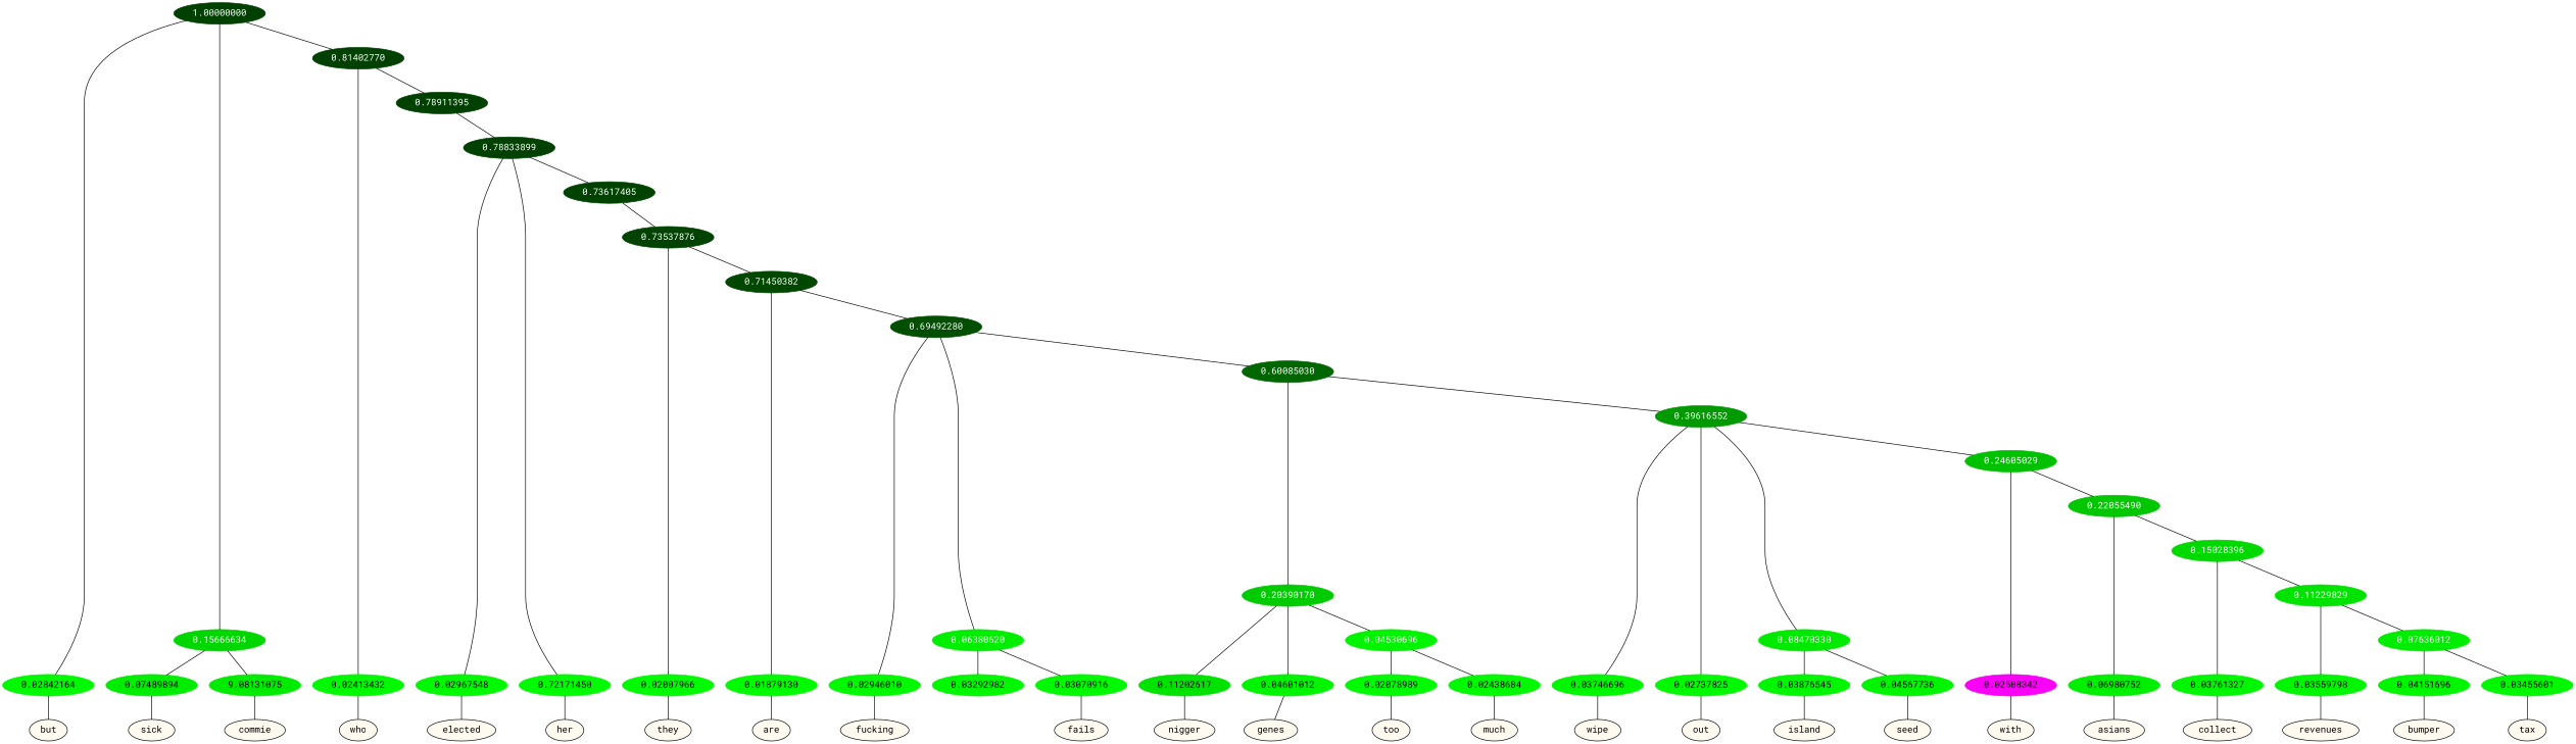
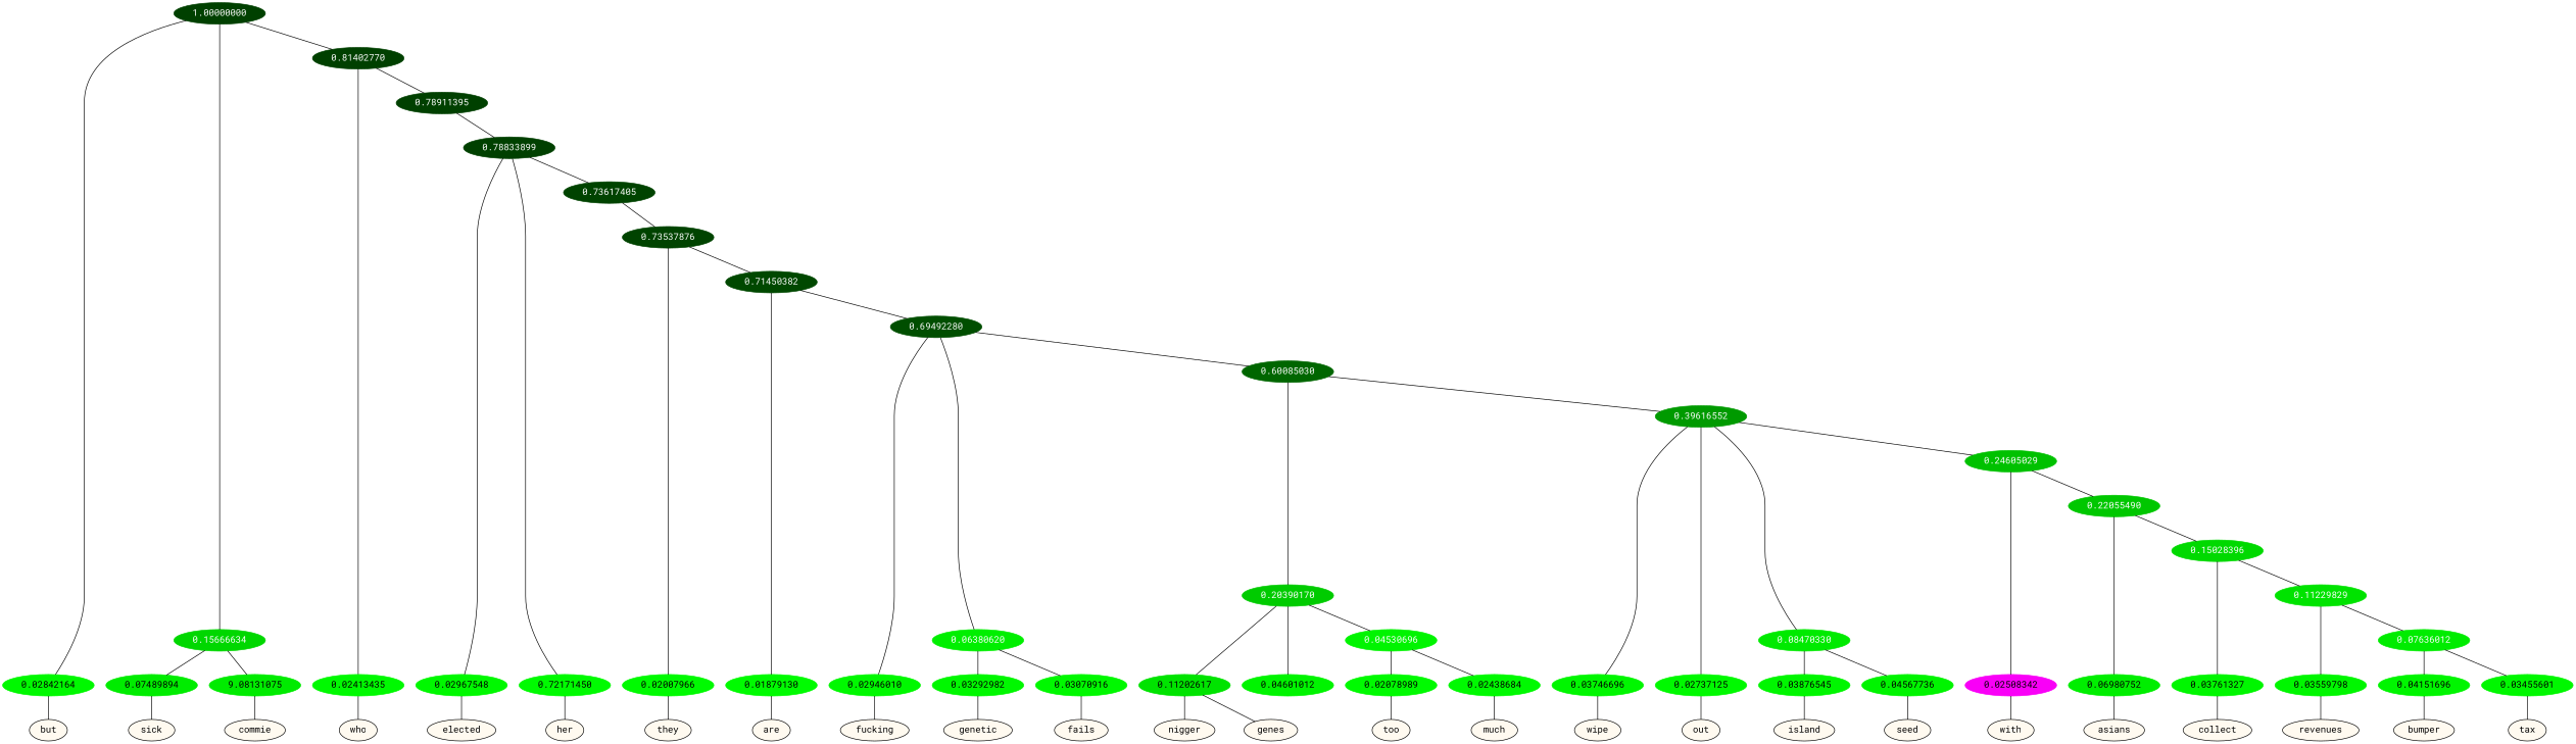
  graph {
    fontname="Roboto Mono"
    node [color=black fontname="Roboto Mono" format=png nodesep=0.001 ordering=out overlap_scaling=0.01 ranksep=0.001 style=filled]
    edge [fontname="Roboto Mono"]
    n1 [fillcolor=floralwhite height=0.15 label=sick style="filled,solid" width=0.15]
    n2 [fillcolor=floralwhite height=0.15 label=commie style="filled,solid" width=0.15]
    n3 [fillcolor=floralwhite height=0.15 label=but style="filled,solid" width=0.15]
    n4 [fillcolor=floralwhite height=0.15 label=who style="filled,solid" width=0.15]
    n5 [fillcolor=floralwhite height=0.15 label=elected style="filled,solid" width=0.15]
    n6 [fillcolor=floralwhite height=0.15 label=her style="filled,solid" width=0.15]
    n7 [fillcolor=floralwhite height=0.15 label=they style="filled,solid" width=0.15]
    n8 [fillcolor=floralwhite height=0.15 label=are style="filled,solid" width=0.15]
    n9 [fillcolor=floralwhite height=0.15 label=fucking style="filled,solid" width=0.15]
+   n10 [fillcolor=floralwhite height=0.15 label=genetic style="filled,solid" width=0.15]
    n11 [fillcolor=floralwhite height=0.15 label=fails style="filled,solid" width=0.15]
    n12 [fillcolor=floralwhite height=0.15 label=too style="filled,solid" width=0.15]
    n13 [fillcolor=floralwhite height=0.15 label=much style="filled,solid" width=0.15]
    n14 [fillcolor=floralwhite height=0.15 label=nigger style="filled,solid" width=0.15]
    n15 [fillcolor=floralwhite height=0.15 label=genes style="filled,solid" width=0.15]
    n16 [fillcolor=floralwhite height=0.15 label=wipe style="filled,solid" width=0.15]
    n17 [fillcolor=floralwhite height=0.15 label=out style="filled,solid" width=0.15]
    n18 [fillcolor=floralwhite height=0.15 label=island style="filled,solid" width=0.15]
    n19 [fillcolor=floralwhite height=0.15 label=seed style="filled,solid" width=0.15]
    n20 [fillcolor=floralwhite height=0.15 label=with style="filled,solid" width=0.15]
    n21 [fillcolor=floralwhite height=0.15 label=asians style="filled,solid" width=0.15]
    n22 [fillcolor=floralwhite height=0.15 label=collect style="filled,solid" width=0.15]
    n23 [fillcolor=floralwhite height=0.15 label=bumper style="filled,solid" width=0.15]
    n24 [fillcolor=floralwhite height=0.15 label=tax style="filled,solid" width=0.15]
    n25 [fillcolor=floralwhite height=0.15 label=revenues style="filled,solid" width=0.15]
    n26 [color="0.334 1.000 0.925" fontcolor=black height=0.15 label=0.07489894 width=0.15]
    n27 [color="0.334 1.000 0.919" fontcolor=black height=0.15 label=9.08131075 width=0.15]
    n28 [color="0.334 1.000 0.972" fontcolor=black height=0.15 label=0.02842164 width=0.15]
-   n29 [color="0.334 1.000 0.976" fontcolor=black height=0.15 label=0.02413432 width=0.15]
+   n29 [color="0.334 1.000 0.976" fontcolor=black height=0.15 label=0.02413435 width=0.15]
    n30 [color="0.334 1.000 0.970" fontcolor=black height=0.15 label=0.02967548 width=0.15]
    n31 [color="0.334 1.000 0.978" fontcolor=black height=0.15 label=0.72171450 width=0.15]
    n32 [color="0.334 1.000 0.980" fontcolor=black height=0.15 label=0.02007966 width=0.15]
    n33 [color="0.334 1.000 0.981" fontcolor=black height=0.15 label=0.01879130 width=0.15]
    n34 [color="0.334 1.000 0.971" fontcolor=black height=0.15 label=0.02946010 width=0.15]
    n35 [color="0.334 1.000 0.967" fontcolor=black height=0.15 label=0.03292982 width=0.15]
    n36 [color="0.334 1.000 0.969" fontcolor=black height=0.15 label=0.03070916 width=0.15]
    n37 [color="0.334 1.000 0.979" fontcolor=black height=0.15 label=0.02078989 width=0.15]
    n38 [color="0.334 1.000 0.976" fontcolor=black height=0.15 label=0.02438684 width=0.15]
    n39 [color="0.334 1.000 0.888" fontcolor=black height=0.15 label=0.11202617 width=0.15]
    n40 [color="0.334 1.000 0.954" fontcolor=black height=0.15 label=0.04601012 width=0.15]
    n41 [color="0.334 1.000 0.963" fontcolor=black height=0.15 label=0.03746696 width=0.15]
-   n42 [color="0.334 1.000 0.973" fontcolor=black height=0.15 label=0.02737825 width=0.15]
+   n42 [color="0.334 1.000 0.973" fontcolor=black height=0.15 label=0.02737125 width=0.15]
    n43 [color="0.334 1.000 0.961" fontcolor=black height=0.15 label=0.03876545 width=0.15]
    n44 [color="0.334 1.000 0.954" fontcolor=black height=0.15 label=0.04567736 width=0.15]
    n45 [color="0.835 1.000 0.975" fontcolor=black height=0.15 label=0.02508342 width=0.15]
    n46 [color="0.334 1.000 0.930" fontcolor=black height=0.15 label=0.06980752 width=0.15]
    n47 [color="0.334 1.000 0.962" fontcolor=black height=0.15 label=0.03761327 width=0.15]
    n48 [color="0.334 1.000 0.958" fontcolor=black height=0.15 label=0.04151696 width=0.15]
    n49 [color="0.334 1.000 0.965" fontcolor=black height=0.15 label=0.03455601 width=0.15]
    n50 [color="0.334 1.000 0.964" fontcolor=black height=0.15 label=0.03559798 width=0.15]
    n51 [color="0.334 1.000 0.250" fontcolor=grey99 height=0.15 label=1.00000000 width=0.15]
    n52 [color="0.334 1.000 0.843" fontcolor=grey99 height=0.15 label=0.15666634 width=0.15]
    n53 [color="0.334 1.000 0.250" fontcolor=grey99 height=0.15 label=0.81402770 width=0.15]
    n54 [color="0.334 1.000 0.250" fontcolor=grey99 height=0.15 label=0.78911395 width=0.15]
    n55 [color="0.334 1.000 0.250" fontcolor=grey99 height=0.15 label=0.78833899 width=0.15]
    n56 [color="0.334 1.000 0.264" fontcolor=grey99 height=0.15 label=0.73617405 width=0.15]
    n57 [color="0.334 1.000 0.265" fontcolor=grey99 height=0.15 label=0.73537876 width=0.15]
    n58 [color="0.334 1.000 0.285" fontcolor=grey99 height=0.15 label=0.71450382 width=0.15]
    n59 [color="0.334 1.000 0.305" fontcolor=grey99 height=0.15 label=0.69492280 width=0.15]
    n60 [color="0.334 1.000 0.936" fontcolor=grey99 height=0.15 label=0.06380620 width=0.15]
    n61 [color="0.334 1.000 0.399" fontcolor=grey99 height=0.15 label=0.60085030 width=0.15]
    n62 [color="0.334 1.000 0.796" fontcolor=grey99 height=0.15 label=0.20390170 width=0.15]
    n63 [color="0.334 1.000 0.604" fontcolor=grey99 height=0.15 label=0.39616552 width=0.15]
    n64 [color="0.334 1.000 0.955" fontcolor=grey99 height=0.15 label=0.04530696 width=0.15]
    n65 [color="0.334 1.000 0.915" fontcolor=grey99 height=0.15 label=0.08470330 width=0.15]
    n66 [color="0.334 1.000 0.754" fontcolor=grey99 height=0.15 label=0.24605029 width=0.15]
    n67 [color="0.334 1.000 0.779" fontcolor=grey99 height=0.15 label=0.22055490 width=0.15]
    n68 [color="0.334 1.000 0.850" fontcolor=grey99 height=0.15 label=0.15028396 width=0.15]
    n69 [color="0.334 1.000 0.888" fontcolor=grey99 height=0.15 label=0.11229829 width=0.15]
    n70 [color="0.334 1.000 0.924" fontcolor=grey99 height=0.15 label=0.07636012 width=0.15]
    subgraph sub_1 {
      rank=same
      n1
      n2
      n3
      n4
      n5
      n6
      n7
      n8
      n9
+     n10
      n11
      n12
      n13
      n14
      n15
      n16
      n17
      n18
      n19
      n20
      n21
      n22
      n23
      n24
      n25
    }
    subgraph sub_2 {
      rank=same
      n26
      n27
      n28
      n29
      n30
      n31
      n32
      n33
      n34
      n35
      n36
      n37
      n38
      n39
      n40
      n41
      n42
      n43
      n44
      n45
      n46
      n47
      n48
      n49
      n50
    }
    n26 -- n1
    n27 -- n2
    n28 -- n3
    n29 -- n4
    n30 -- n5
    n31 -- n6
    n32 -- n7
    n33 -- n8
    n34 -- n9
+   n35 -- n10
    n36 -- n11
    n37 -- n12
    n38 -- n13
    n39 -- n14
-   n40 -- n15
+   n39 -- n15
    n41 -- n16
    n42 -- n17
    n43 -- n18
    n44 -- n19
    n45 -- n20
    n46 -- n21
    n47 -- n22
    n48 -- n23
    n49 -- n24
    n50 -- n25
    n51 -- n28
    n51 -- n52
    n51 -- n53
    n52 -- n26
    n52 -- n27
    n53 -- n29
    n53 -- n54
    n54 -- n55
    n55 -- n30
    n55 -- n31
    n55 -- n56
    n56 -- n57
    n57 -- n32
    n57 -- n58
    n58 -- n33
    n58 -- n59
    n59 -- n34
    n59 -- n60
    n59 -- n61
    n60 -- n35
    n60 -- n36
    n61 -- n62
    n61 -- n63
    n62 -- n39
    n62 -- n40
    n62 -- n64
    n63 -- n41
    n63 -- n42
    n63 -- n65
    n63 -- n66
    n64 -- n37
    n64 -- n38
    n65 -- n43
    n65 -- n44
    n66 -- n45
    n66 -- n67
    n67 -- n46
    n67 -- n68
    n68 -- n47
    n68 -- n69
    n69 -- n50
    n69 -- n70
    n70 -- n48
    n70 -- n49
  }
